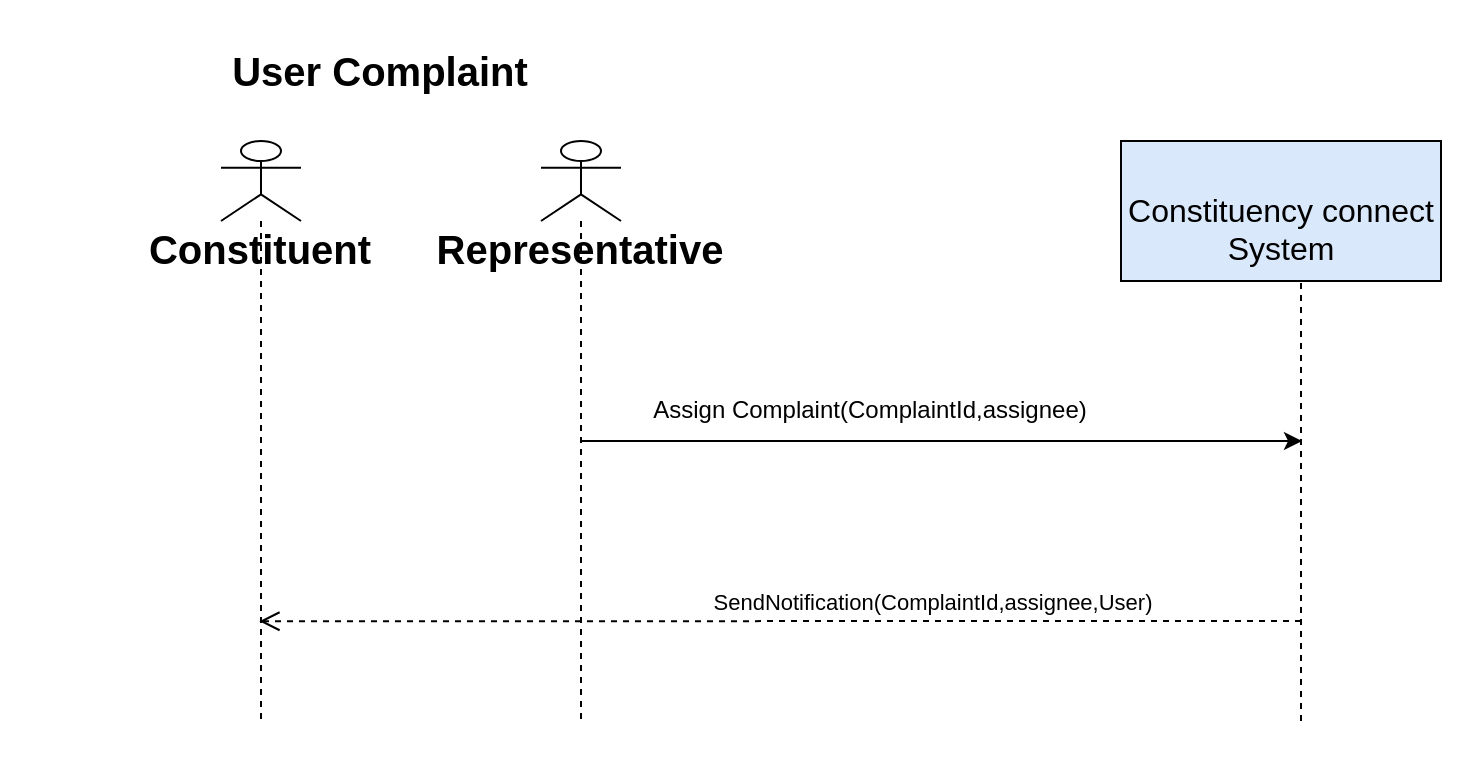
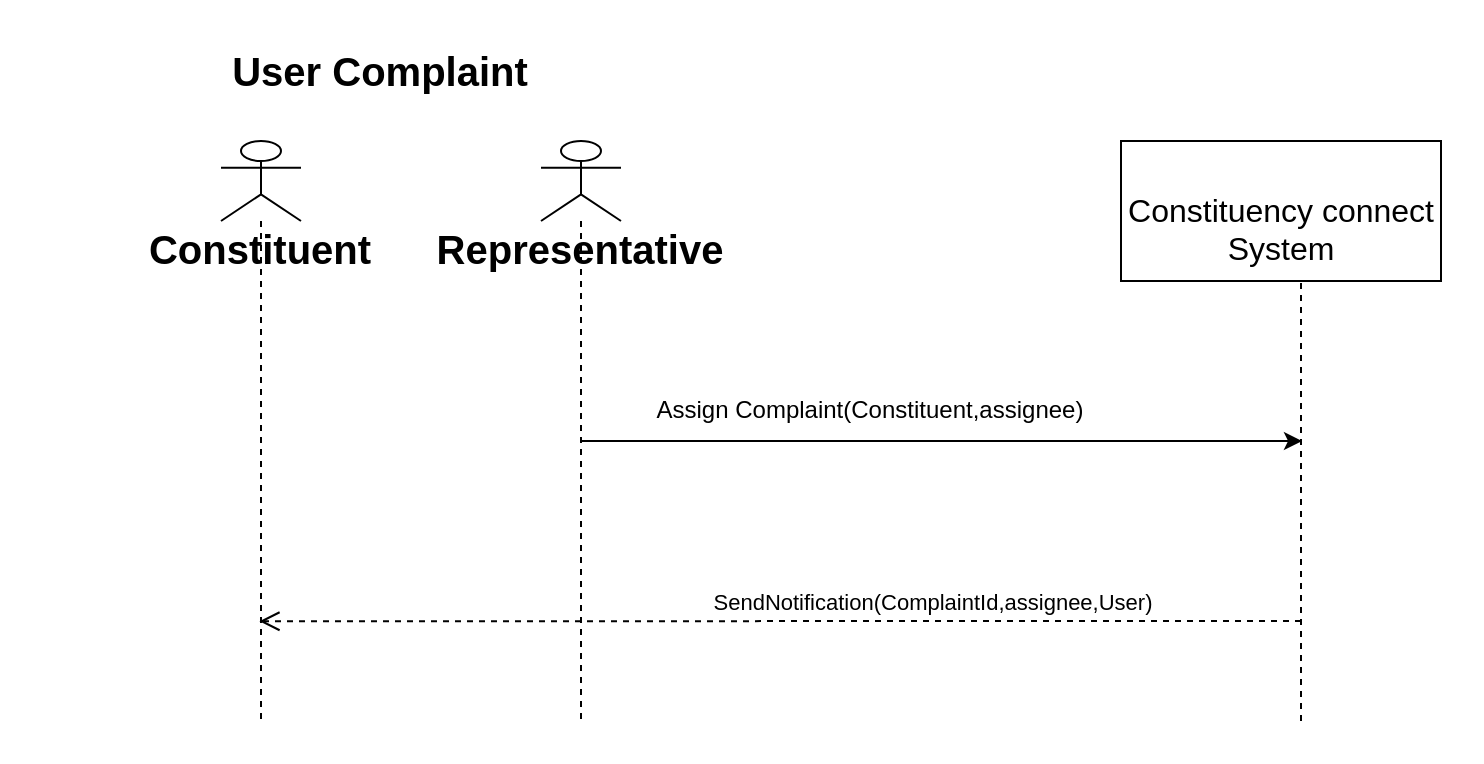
  <mxCell id="0" />
  <mxCell id="1" parent="0" />
  <mxCell id="2" value="User Complaint" style="text;html=1;align=center;verticalAlign=middle;whiteSpace=wrap;rounded=0;fontSize=20;fontStyle=1" parent="1" vertex="1"><mxGeometry x="20" y="20" width="340" height="30" as="geometry" /></mxCell>
  <mxCell id="3" value="Constituent" style="shape=umlLifeline;participant=umlActor;perimeter=lifelinePerimeter;whiteSpace=wrap;html=1;container=1;collapsible=0;recursiveResize=0;verticalAlign=top;spacingTop=36;outlineConnect=0;fontSize=20;fontStyle=1;size=40;" parent="1" vertex="1"><mxGeometry x="110" y="70" width="40" height="290" as="geometry" /></mxCell>
- <mxCell id="4" value="&lt;br&gt;&lt;div&gt;Constituency connect&lt;/div&gt;&lt;div&gt;System&lt;/div&gt;" style="html=1;align=center;verticalAlign=middle;dashed=0;fontSize=16;fillColor=#dae8fc;" parent="1" vertex="1"><mxGeometry x="560" y="70" width="160" height="70" as="geometry" /></mxCell>
+ <mxCell id="4" value="&lt;br&gt;&lt;div&gt;Constituency connect&lt;/div&gt;&lt;div&gt;System&lt;/div&gt;" style="html=1;align=center;verticalAlign=middle;dashed=0;fontSize=16;" parent="1" vertex="1"><mxGeometry x="560" y="70" width="160" height="70" as="geometry" /></mxCell>
  <mxCell id="5" value="" style="endArrow=none;dashed=1;html=1;rounded=0;entryX=0.5;entryY=1;entryDx=0;entryDy=0;" parent="1" edge="1"><mxGeometry width="50" height="50" relative="1" as="geometry"><mxPoint x="650" y="360" as="sourcePoint" /><mxPoint x="650" y="140" as="targetPoint" /></mxGeometry></mxCell>
  <mxCell id="6" value="" style="endArrow=classic;html=1;rounded=0;" parent="1" source="8" edge="1"><mxGeometry width="50" height="50" relative="1" as="geometry"><mxPoint x="210" y="220" as="sourcePoint" /><mxPoint x="650.5" y="220" as="targetPoint" /><Array as="points"><mxPoint x="530.5" y="220" /></Array></mxGeometry></mxCell>
- <mxCell id="7" value="Assign Complaint(ComplaintId,assignee)" style="text;html=1;strokeColor=none;fillColor=none;align=center;verticalAlign=middle;whiteSpace=wrap;rounded=0;" parent="1" vertex="1"><mxGeometry x="310" y="190" width="250" height="30" as="geometry" /></mxCell>
+ <mxCell id="7" value="Assign Complaint(Constituent,assignee)" style="text;html=1;strokeColor=none;fillColor=none;align=center;verticalAlign=middle;whiteSpace=wrap;rounded=0;" parent="1" vertex="1"><mxGeometry x="310" y="190" width="250" height="30" as="geometry" /></mxCell>
  <mxCell id="8" value="Representative" style="shape=umlLifeline;participant=umlActor;perimeter=lifelinePerimeter;whiteSpace=wrap;html=1;container=1;collapsible=0;recursiveResize=0;verticalAlign=top;spacingTop=36;outlineConnect=0;fontSize=20;fontStyle=1;size=40;" parent="1" vertex="1"><mxGeometry x="270" y="70" width="40" height="290" as="geometry" /></mxCell>
  <mxCell id="9" value="SendNotification(ComplaintId,assignee,User)" style="html=1;verticalAlign=bottom;endArrow=open;dashed=1;endSize=8;curved=0;rounded=0;entryX=0.48;entryY=0.828;entryDx=0;entryDy=0;entryPerimeter=0;" parent="1" target="3" edge="1"><mxGeometry x="-0.294" relative="1" as="geometry"><mxPoint x="650" y="310" as="sourcePoint" /><mxPoint x="160" y="310" as="targetPoint" /><mxPoint as="offset" /></mxGeometry></mxCell>
